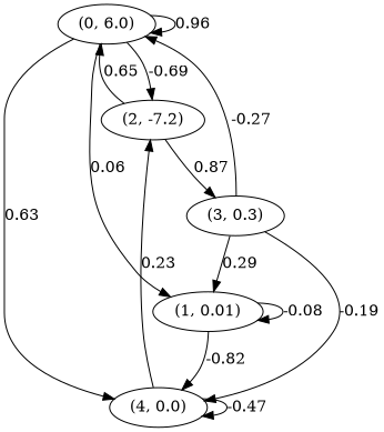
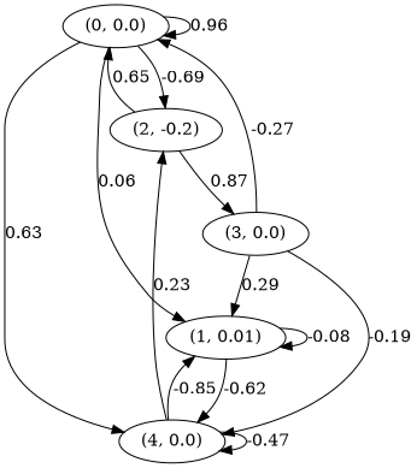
  digraph {
-   n1 [label="(0, 6.0)"]
-   n2 [label="(2, -7.2)"]
+   n1 [label="(0, 0.0)"]
+   n2 [label="(2, -0.2)"]
    n3 [label="(4, 0.0)"]
    n4 [label="(1, 0.01)"]
-   n5 [label="(3, 0.3)"]
+   n5 [label="(3, 0.0)"]
    n1 -> n1 [label=0.96]
    n1 -> n2 [label=-0.69]
    n1 -> n3 [label=0.63]
    n1 -> n4 [label=0.06]
    n2 -> n1 [label=0.65]
    n2 -> n5 [label=0.87]
    n3 -> n2 [label=0.23]
    n3 -> n3 [label=-0.47]
-   n4 -> n3 [label=-0.82]
+   n3 -> n4 [label=-0.85]
+   n4 -> n3 [label=-0.62]
    n4 -> n4 [label=-0.08]
    n5 -> n1 [label=-0.27]
    n5 -> n3 [label=-0.19]
    n5 -> n4 [label=0.29]
  }
